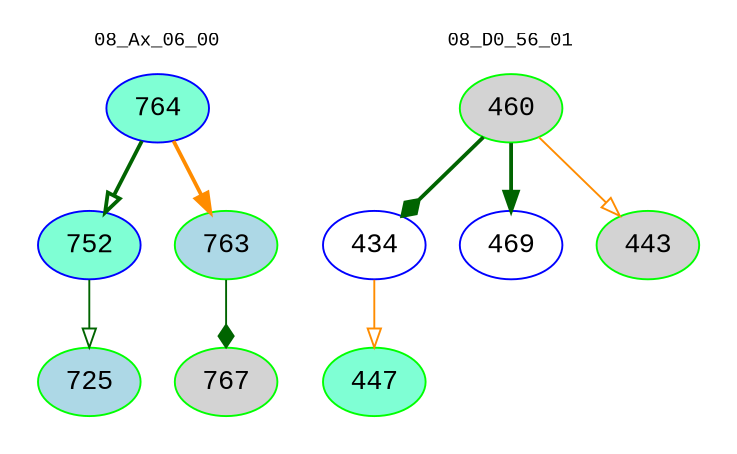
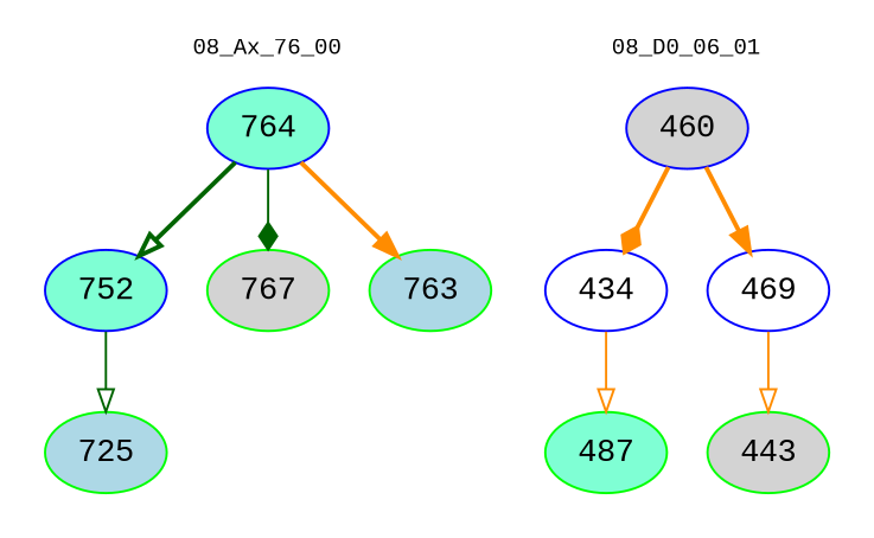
  digraph {
    fontname="Liberation Mono"
    node [color=blue fillcolor=aquamarine fontname="Liberation Mono" style=filled]
    edge [arrowhead=onormal color=darkorange fontname="Liberation Mono" style=bold]
    n1 [label=764]
    n2 [label=752]
    n3 [color=green fillcolor=lightgrey label=767]
    n4 [color=green fillcolor=lightblue label=763]
    n5 [color=green fillcolor=lightblue label=725]
-   n6 [color=green fillcolor=lightgrey label=460]
+   n6 [fillcolor=lightgrey label=460]
    n7 [fillcolor=white label=434]
    n8 [fillcolor=white label=469]
    n9 [color=green fillcolor=lightgrey label=443]
-   n10 [color=green label=447]
+   n10 [color=green label=487]
    subgraph cluster_1 {
      color=white
      fontsize=10
-     label="08_Ax_06_00"
+     label="08_Ax_76_00"
      n1
      n2
      n3
      n4
      n5
    }
    subgraph cluster_2 {
      color=white
      fontsize=10
-     label="08_D0_56_01"
+     label="08_D0_06_01"
      n6
      n7
      n8
      n9
      n10
    }
    n1 -> n2 [color=darkgreen]
-   n4 -> n3 [arrowhead=diamond color=darkgreen style=solid]
+   n1 -> n3 [arrowhead=diamond color=darkgreen style=solid]
    n1 -> n4 [arrowhead=normal]
    n2 -> n5 [color=darkgreen style=solid]
-   n6 -> n7 [arrowhead=diamond color=darkgreen]
-   n6 -> n8 [arrowhead=normal color=darkgreen]
-   n6 -> n9 [style=solid]
+   n6 -> n7 [arrowhead=diamond]
+   n6 -> n8 [arrowhead=normal]
+   n8 -> n9 [style=solid]
    n7 -> n10 [style=solid]
  }
